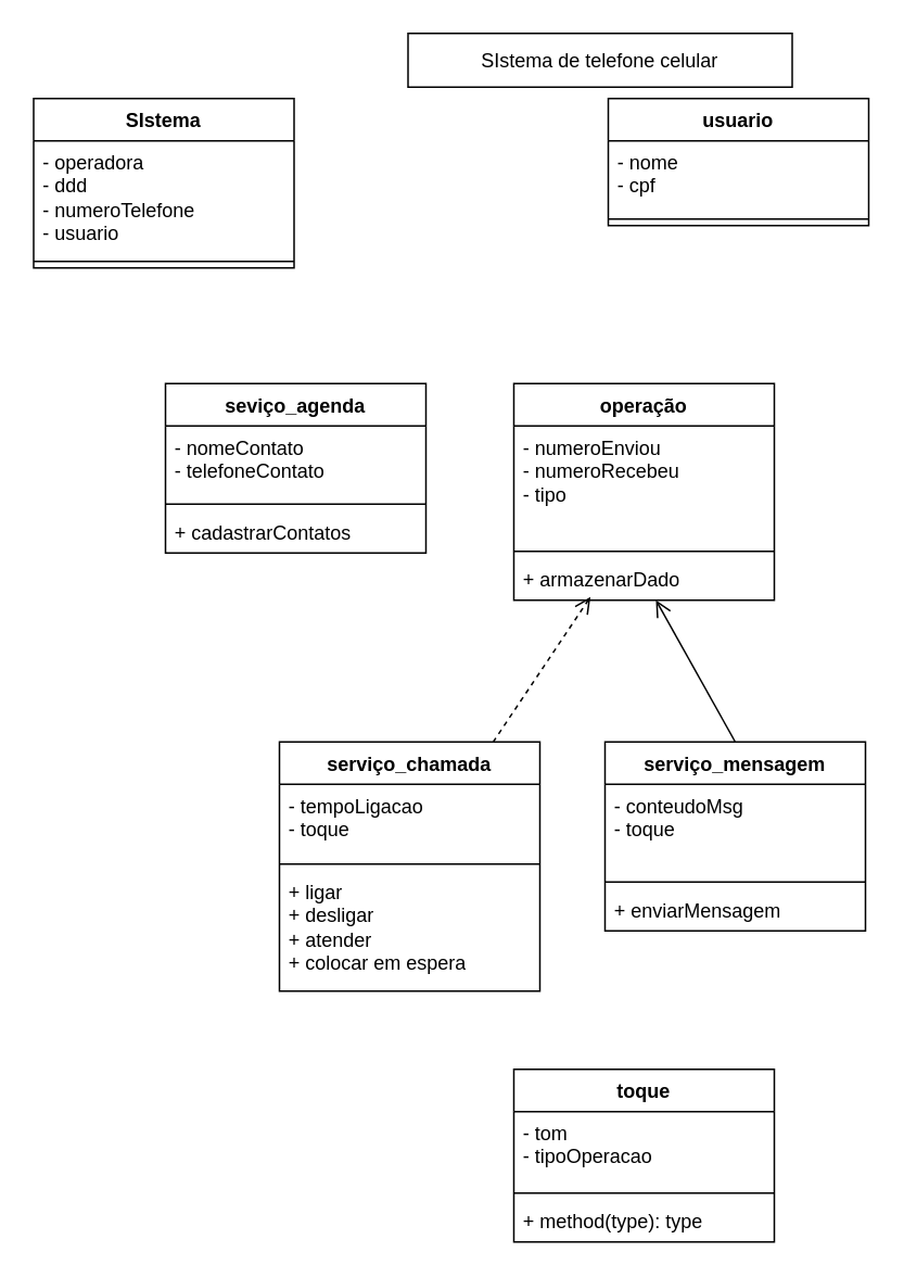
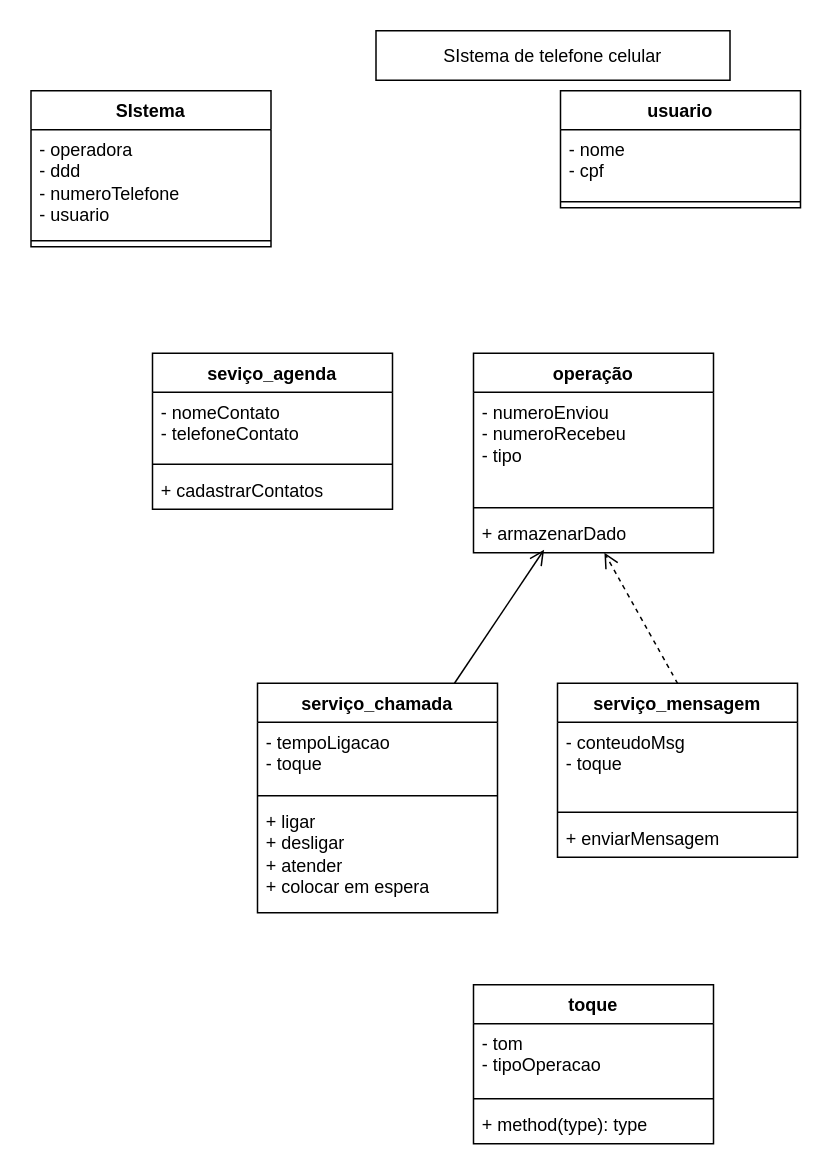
  <mxCell id="0" />
  <mxCell id="1" parent="0" />
  <mxCell id="2" value="SIstema" style="swimlane;fontStyle=1;align=center;verticalAlign=top;childLayout=stackLayout;horizontal=1;startSize=26;horizontalStack=0;resizeParent=1;resizeParentMax=0;resizeLast=0;collapsible=1;marginBottom=0;whiteSpace=wrap;html=1;" vertex="1" parent="1"><mxGeometry x="20" y="60" width="160" height="104" as="geometry" /></mxCell>
  <mxCell id="3" value="- operadora&lt;div&gt;- ddd&lt;/div&gt;&lt;div&gt;- numeroTelefone&lt;/div&gt;&lt;div&gt;- usuario&lt;/div&gt;" style="text;strokeColor=none;fillColor=none;align=left;verticalAlign=top;spacingLeft=4;spacingRight=4;overflow=hidden;rotatable=0;points=[[0,0.5],[1,0.5]];portConstraint=eastwest;whiteSpace=wrap;html=1;" vertex="1" parent="2"><mxGeometry y="26" width="160" height="70" as="geometry" /></mxCell>
  <mxCell id="4" value="" style="line;strokeWidth=1;fillColor=none;align=left;verticalAlign=middle;spacingTop=-1;spacingLeft=3;spacingRight=3;rotatable=0;labelPosition=right;points=[];portConstraint=eastwest;strokeColor=inherit;" vertex="1" parent="2"><mxGeometry y="96" width="160" height="8" as="geometry" /></mxCell>
  <mxCell id="5" value="usuario" style="swimlane;fontStyle=1;align=center;verticalAlign=top;childLayout=stackLayout;horizontal=1;startSize=26;horizontalStack=0;resizeParent=1;resizeParentMax=0;resizeLast=0;collapsible=1;marginBottom=0;whiteSpace=wrap;html=1;" vertex="1" parent="1"><mxGeometry x="373" y="60" width="160" height="78" as="geometry" /></mxCell>
  <mxCell id="6" value="- nome&lt;div&gt;- cpf&lt;/div&gt;" style="text;strokeColor=none;fillColor=none;align=left;verticalAlign=top;spacingLeft=4;spacingRight=4;overflow=hidden;rotatable=0;points=[[0,0.5],[1,0.5]];portConstraint=eastwest;whiteSpace=wrap;html=1;" vertex="1" parent="5"><mxGeometry y="26" width="160" height="44" as="geometry" /></mxCell>
  <mxCell id="7" value="" style="line;strokeWidth=1;fillColor=none;align=left;verticalAlign=middle;spacingTop=-1;spacingLeft=3;spacingRight=3;rotatable=0;labelPosition=right;points=[];portConstraint=eastwest;strokeColor=inherit;" vertex="1" parent="5"><mxGeometry y="70" width="160" height="8" as="geometry" /></mxCell>
  <mxCell id="8" value="operação" style="swimlane;fontStyle=1;align=center;verticalAlign=top;childLayout=stackLayout;horizontal=1;startSize=26;horizontalStack=0;resizeParent=1;resizeParentMax=0;resizeLast=0;collapsible=1;marginBottom=0;whiteSpace=wrap;html=1;" vertex="1" parent="1"><mxGeometry x="315" y="235" width="160" height="133" as="geometry" /></mxCell>
  <mxCell id="9" value="&lt;div&gt;- numeroEnviou&lt;/div&gt;&lt;div&gt;- numeroRecebeu&lt;/div&gt;&lt;div&gt;- tipo&lt;/div&gt;&lt;div&gt;&lt;br&gt;&lt;/div&gt;" style="text;strokeColor=none;fillColor=none;align=left;verticalAlign=top;spacingLeft=4;spacingRight=4;overflow=hidden;rotatable=0;points=[[0,0.5],[1,0.5]];portConstraint=eastwest;whiteSpace=wrap;html=1;" vertex="1" parent="8"><mxGeometry y="26" width="160" height="73" as="geometry" /></mxCell>
  <mxCell id="10" value="" style="line;strokeWidth=1;fillColor=none;align=left;verticalAlign=middle;spacingTop=-1;spacingLeft=3;spacingRight=3;rotatable=0;labelPosition=right;points=[];portConstraint=eastwest;strokeColor=inherit;" vertex="1" parent="8"><mxGeometry y="99" width="160" height="8" as="geometry" /></mxCell>
  <mxCell id="11" value="+ armazenarDado" style="text;strokeColor=none;fillColor=none;align=left;verticalAlign=top;spacingLeft=4;spacingRight=4;overflow=hidden;rotatable=0;points=[[0,0.5],[1,0.5]];portConstraint=eastwest;whiteSpace=wrap;html=1;" vertex="1" parent="8"><mxGeometry y="107" width="160" height="26" as="geometry" /></mxCell>
- <mxCell id="12" style="edgeStyle=none;curved=1;rounded=0;orthogonalLoop=1;jettySize=auto;html=1;exitX=0.5;exitY=0;exitDx=0;exitDy=0;fontSize=12;startSize=8;endSize=8;endArrow=open;endFill=0;" edge="1" parent="1" source="13" target="11"><mxGeometry relative="1" as="geometry" /></mxCell>
+ <mxCell id="12" style="edgeStyle=none;curved=1;rounded=0;orthogonalLoop=1;jettySize=auto;html=1;exitX=0.5;exitY=0;exitDx=0;exitDy=0;fontSize=12;startSize=8;endSize=8;endArrow=open;endFill=0;dashed=1;" edge="1" parent="1" source="13" target="11"><mxGeometry relative="1" as="geometry" /></mxCell>
  <mxCell id="13" value="serviço_mensagem" style="swimlane;fontStyle=1;align=center;verticalAlign=top;childLayout=stackLayout;horizontal=1;startSize=26;horizontalStack=0;resizeParent=1;resizeParentMax=0;resizeLast=0;collapsible=1;marginBottom=0;whiteSpace=wrap;html=1;" vertex="1" parent="1"><mxGeometry x="371" y="455" width="160" height="116" as="geometry" /></mxCell>
  <mxCell id="14" value="- conteudoMsg&lt;div&gt;- toque&lt;/div&gt;" style="text;strokeColor=none;fillColor=none;align=left;verticalAlign=top;spacingLeft=4;spacingRight=4;overflow=hidden;rotatable=0;points=[[0,0.5],[1,0.5]];portConstraint=eastwest;whiteSpace=wrap;html=1;" vertex="1" parent="13"><mxGeometry y="26" width="160" height="56" as="geometry" /></mxCell>
  <mxCell id="15" value="" style="line;strokeWidth=1;fillColor=none;align=left;verticalAlign=middle;spacingTop=-1;spacingLeft=3;spacingRight=3;rotatable=0;labelPosition=right;points=[];portConstraint=eastwest;strokeColor=inherit;" vertex="1" parent="13"><mxGeometry y="82" width="160" height="8" as="geometry" /></mxCell>
  <mxCell id="16" value="+ enviarMensagem" style="text;strokeColor=none;fillColor=none;align=left;verticalAlign=top;spacingLeft=4;spacingRight=4;overflow=hidden;rotatable=0;points=[[0,0.5],[1,0.5]];portConstraint=eastwest;whiteSpace=wrap;html=1;" vertex="1" parent="13"><mxGeometry y="90" width="160" height="26" as="geometry" /></mxCell>
  <mxCell id="17" value="seviço_agenda" style="swimlane;fontStyle=1;align=center;verticalAlign=top;childLayout=stackLayout;horizontal=1;startSize=26;horizontalStack=0;resizeParent=1;resizeParentMax=0;resizeLast=0;collapsible=1;marginBottom=0;whiteSpace=wrap;html=1;" vertex="1" parent="1"><mxGeometry x="101" y="235" width="160" height="104" as="geometry" /></mxCell>
  <mxCell id="18" value="- nomeContato&lt;div&gt;- telefoneContato&lt;/div&gt;" style="text;strokeColor=none;fillColor=none;align=left;verticalAlign=top;spacingLeft=4;spacingRight=4;overflow=hidden;rotatable=0;points=[[0,0.5],[1,0.5]];portConstraint=eastwest;whiteSpace=wrap;html=1;" vertex="1" parent="17"><mxGeometry y="26" width="160" height="44" as="geometry" /></mxCell>
  <mxCell id="19" value="" style="line;strokeWidth=1;fillColor=none;align=left;verticalAlign=middle;spacingTop=-1;spacingLeft=3;spacingRight=3;rotatable=0;labelPosition=right;points=[];portConstraint=eastwest;strokeColor=inherit;" vertex="1" parent="17"><mxGeometry y="70" width="160" height="8" as="geometry" /></mxCell>
  <mxCell id="20" value="+ cadastrarContatos" style="text;strokeColor=none;fillColor=none;align=left;verticalAlign=top;spacingLeft=4;spacingRight=4;overflow=hidden;rotatable=0;points=[[0,0.5],[1,0.5]];portConstraint=eastwest;whiteSpace=wrap;html=1;" vertex="1" parent="17"><mxGeometry y="78" width="160" height="26" as="geometry" /></mxCell>
  <mxCell id="21" value="serviço_chamada" style="swimlane;fontStyle=1;align=center;verticalAlign=top;childLayout=stackLayout;horizontal=1;startSize=26;horizontalStack=0;resizeParent=1;resizeParentMax=0;resizeLast=0;collapsible=1;marginBottom=0;whiteSpace=wrap;html=1;" vertex="1" parent="1"><mxGeometry x="171" y="455" width="160" height="153" as="geometry" /></mxCell>
  <mxCell id="22" value="- tempoLigacao&lt;div&gt;- toque&lt;/div&gt;" style="text;strokeColor=none;fillColor=none;align=left;verticalAlign=top;spacingLeft=4;spacingRight=4;overflow=hidden;rotatable=0;points=[[0,0.5],[1,0.5]];portConstraint=eastwest;whiteSpace=wrap;html=1;" vertex="1" parent="21"><mxGeometry y="26" width="160" height="45" as="geometry" /></mxCell>
  <mxCell id="23" value="" style="line;strokeWidth=1;fillColor=none;align=left;verticalAlign=middle;spacingTop=-1;spacingLeft=3;spacingRight=3;rotatable=0;labelPosition=right;points=[];portConstraint=eastwest;strokeColor=inherit;" vertex="1" parent="21"><mxGeometry y="71" width="160" height="8" as="geometry" /></mxCell>
  <mxCell id="24" value="+ ligar&lt;div&gt;+ desligar&lt;/div&gt;&lt;div&gt;+ atender&lt;/div&gt;&lt;div&gt;+ colocar em espera&lt;/div&gt;" style="text;strokeColor=none;fillColor=none;align=left;verticalAlign=top;spacingLeft=4;spacingRight=4;overflow=hidden;rotatable=0;points=[[0,0.5],[1,0.5]];portConstraint=eastwest;whiteSpace=wrap;html=1;" vertex="1" parent="21"><mxGeometry y="79" width="160" height="74" as="geometry" /></mxCell>
  <mxCell id="25" value="SIstema de telefone celular" style="html=1;whiteSpace=wrap;" vertex="1" parent="1"><mxGeometry x="250" y="20" width="236" height="33" as="geometry" /></mxCell>
  <mxCell id="26" value="toque" style="swimlane;fontStyle=1;align=center;verticalAlign=top;childLayout=stackLayout;horizontal=1;startSize=26;horizontalStack=0;resizeParent=1;resizeParentMax=0;resizeLast=0;collapsible=1;marginBottom=0;whiteSpace=wrap;html=1;" vertex="1" parent="1"><mxGeometry x="315" y="656" width="160" height="106" as="geometry" /></mxCell>
  <mxCell id="27" value="- tom&lt;div&gt;- tipoOperacao&lt;/div&gt;" style="text;strokeColor=none;fillColor=none;align=left;verticalAlign=top;spacingLeft=4;spacingRight=4;overflow=hidden;rotatable=0;points=[[0,0.5],[1,0.5]];portConstraint=eastwest;whiteSpace=wrap;html=1;" vertex="1" parent="26"><mxGeometry y="26" width="160" height="46" as="geometry" /></mxCell>
  <mxCell id="28" value="" style="line;strokeWidth=1;fillColor=none;align=left;verticalAlign=middle;spacingTop=-1;spacingLeft=3;spacingRight=3;rotatable=0;labelPosition=right;points=[];portConstraint=eastwest;strokeColor=inherit;" vertex="1" parent="26"><mxGeometry y="72" width="160" height="8" as="geometry" /></mxCell>
  <mxCell id="29" value="+ method(type): type" style="text;strokeColor=none;fillColor=none;align=left;verticalAlign=top;spacingLeft=4;spacingRight=4;overflow=hidden;rotatable=0;points=[[0,0.5],[1,0.5]];portConstraint=eastwest;whiteSpace=wrap;html=1;" vertex="1" parent="26"><mxGeometry y="80" width="160" height="26" as="geometry" /></mxCell>
- <mxCell id="30" style="edgeStyle=none;curved=1;rounded=0;orthogonalLoop=1;jettySize=auto;html=1;entryX=0.294;entryY=0.923;entryDx=0;entryDy=0;entryPerimeter=0;fontSize=12;startSize=8;endSize=8;endArrow=open;endFill=0;dashed=1;" edge="1" parent="1" source="21" target="11"><mxGeometry relative="1" as="geometry" /></mxCell>
+ <mxCell id="30" style="edgeStyle=none;curved=1;rounded=0;orthogonalLoop=1;jettySize=auto;html=1;entryX=0.294;entryY=0.923;entryDx=0;entryDy=0;entryPerimeter=0;fontSize=12;startSize=8;endSize=8;endArrow=open;endFill=0;" edge="1" parent="1" source="21" target="11"><mxGeometry relative="1" as="geometry" /></mxCell>
